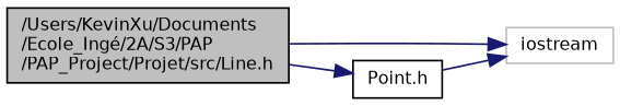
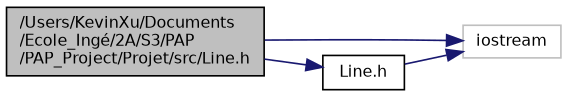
  digraph {
    rankdir=LR
    node [color=black fillcolor=white fontname=Helvetica fontsize=10 shape=record style=filled]
    edge [color=midnightblue fontname=Helvetica fontsize=10 labelfontname=Helvetica labelfontsize=10 style=solid]
    n1 [fillcolor=grey75 fontcolor=black height=0.2 label="/Users/KevinXu/Documents\l/Ecole_Ingé/2A/S3/PAP\l/PAP_Project/Projet/src/Line.h" width=0.4]
    n2 [color=grey75 height=0.2 label=iostream width=0.4]
-   n3 [height=0.2 label="Point.h" width=0.4]
+   n3 [height=0.2 label="Line.h" width=0.4]
    n1 -> n2
    n1 -> n3
    n3 -> n2
  }
